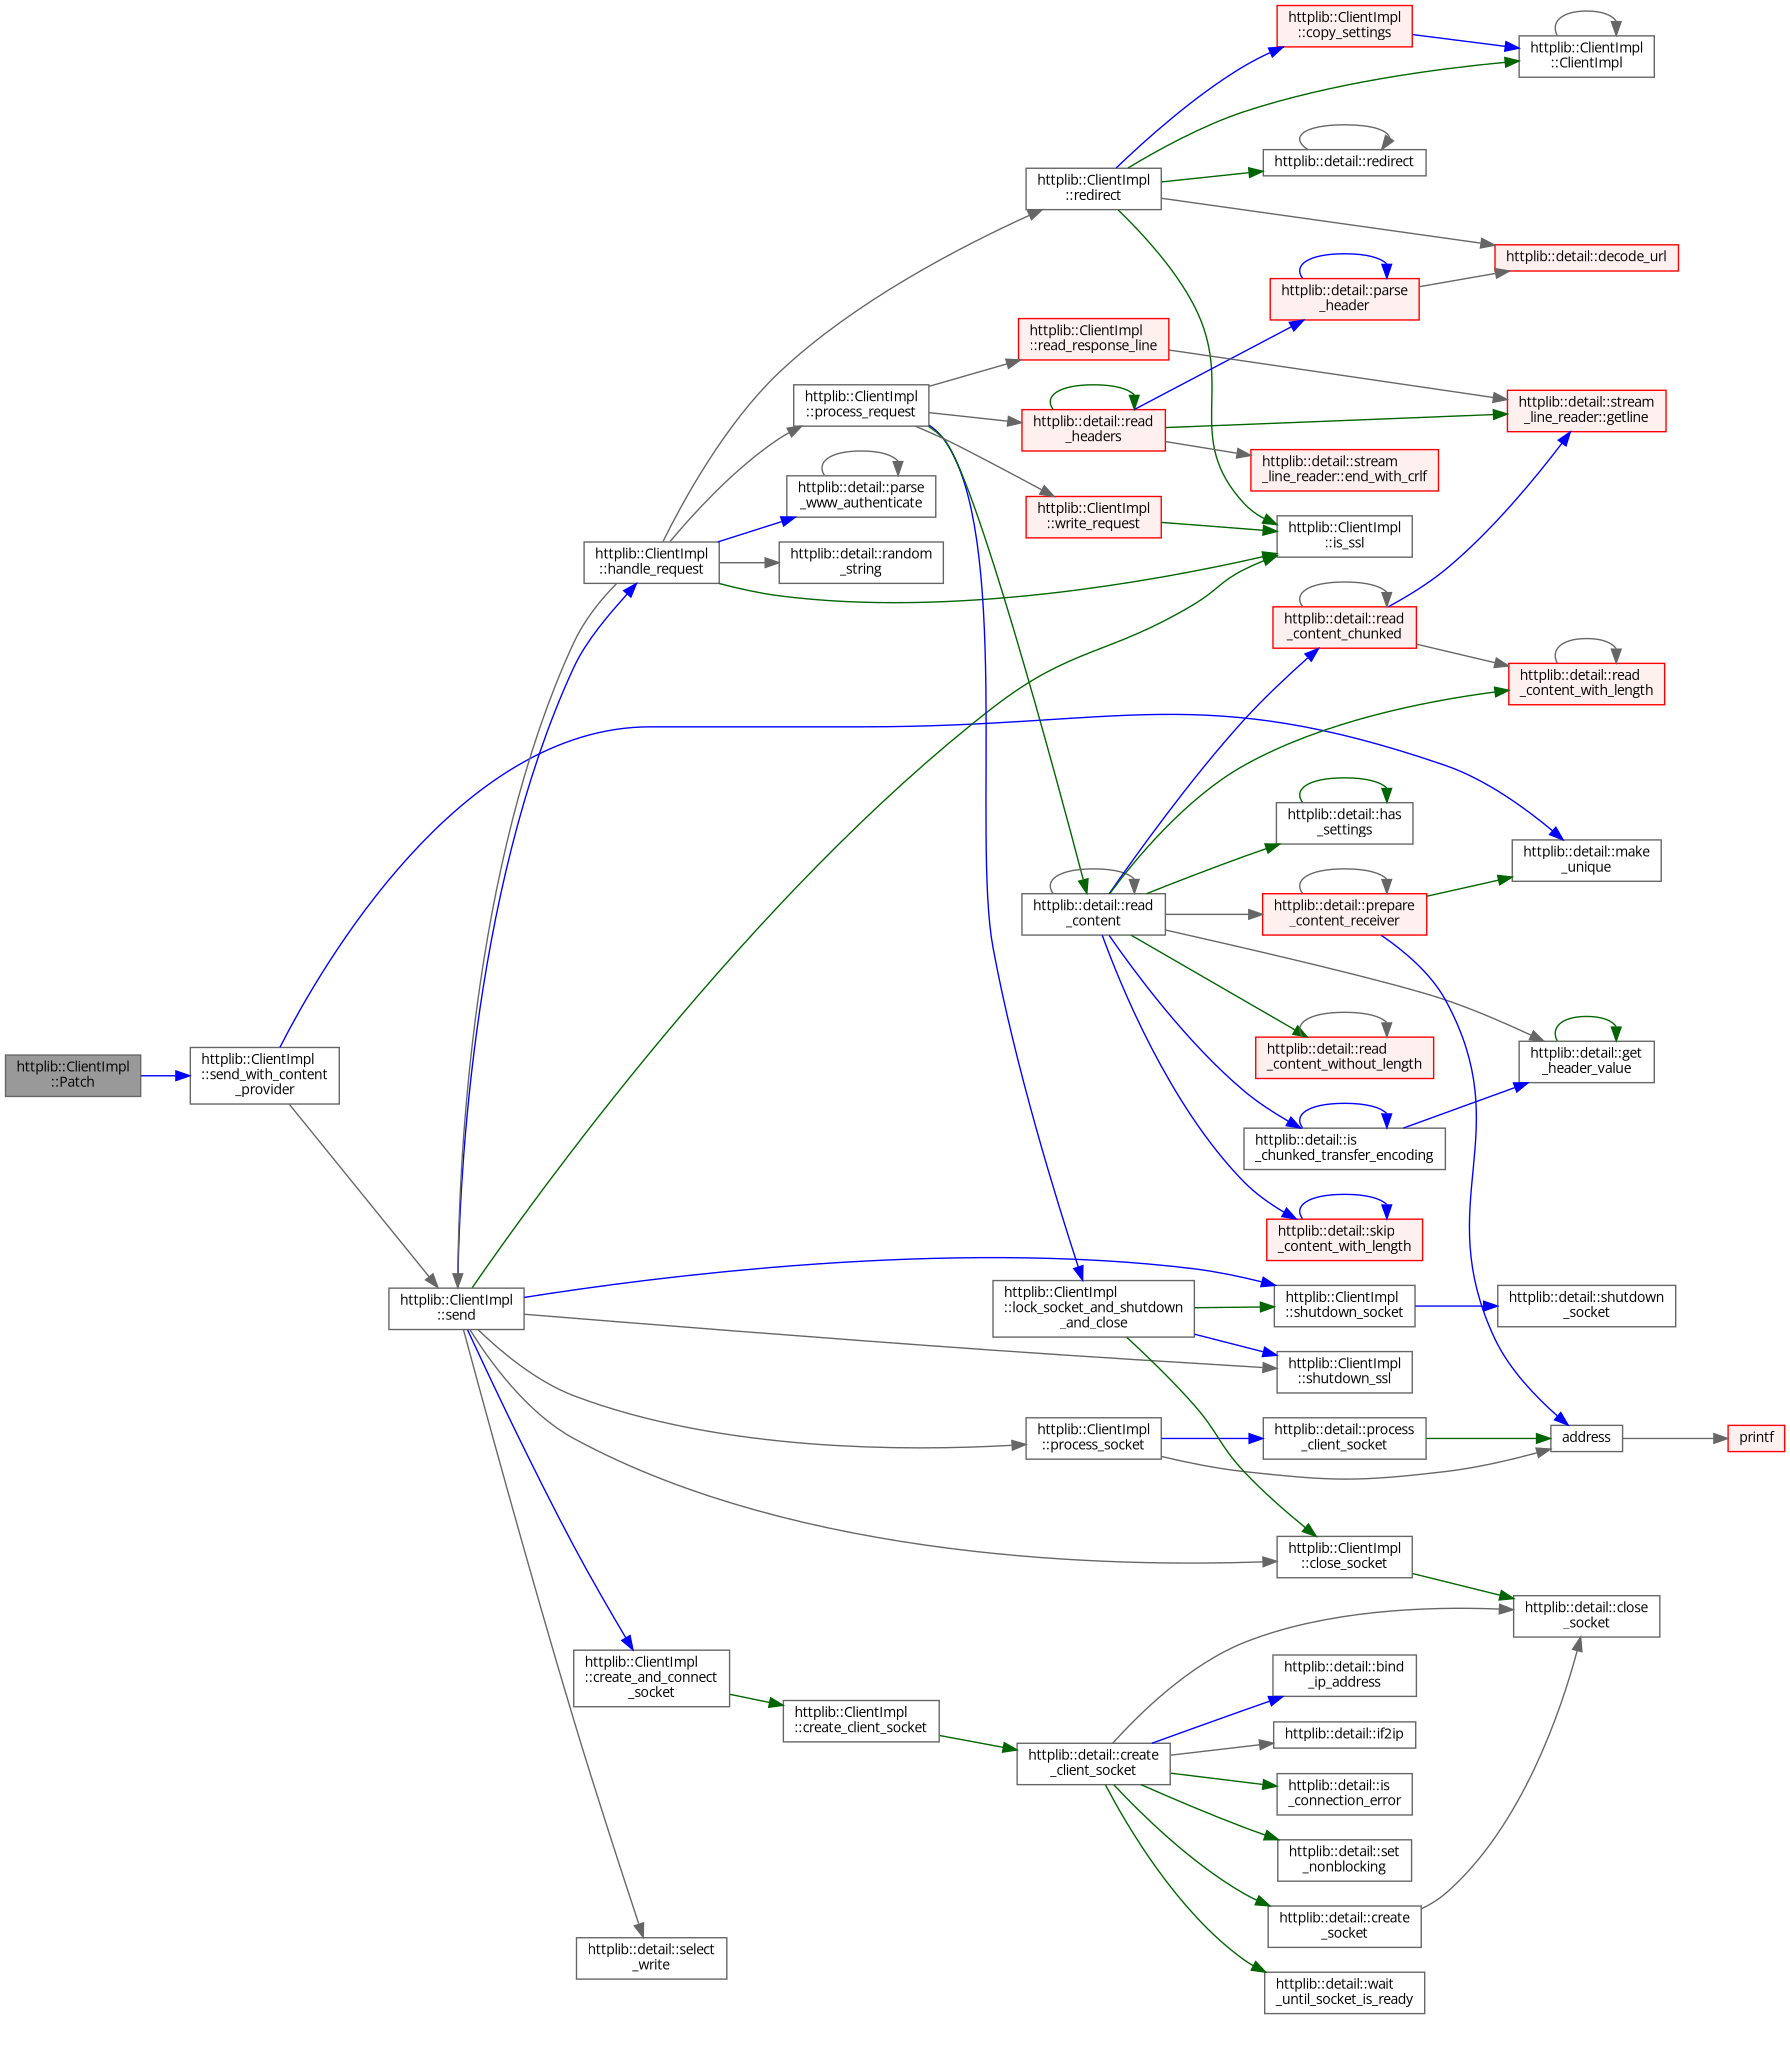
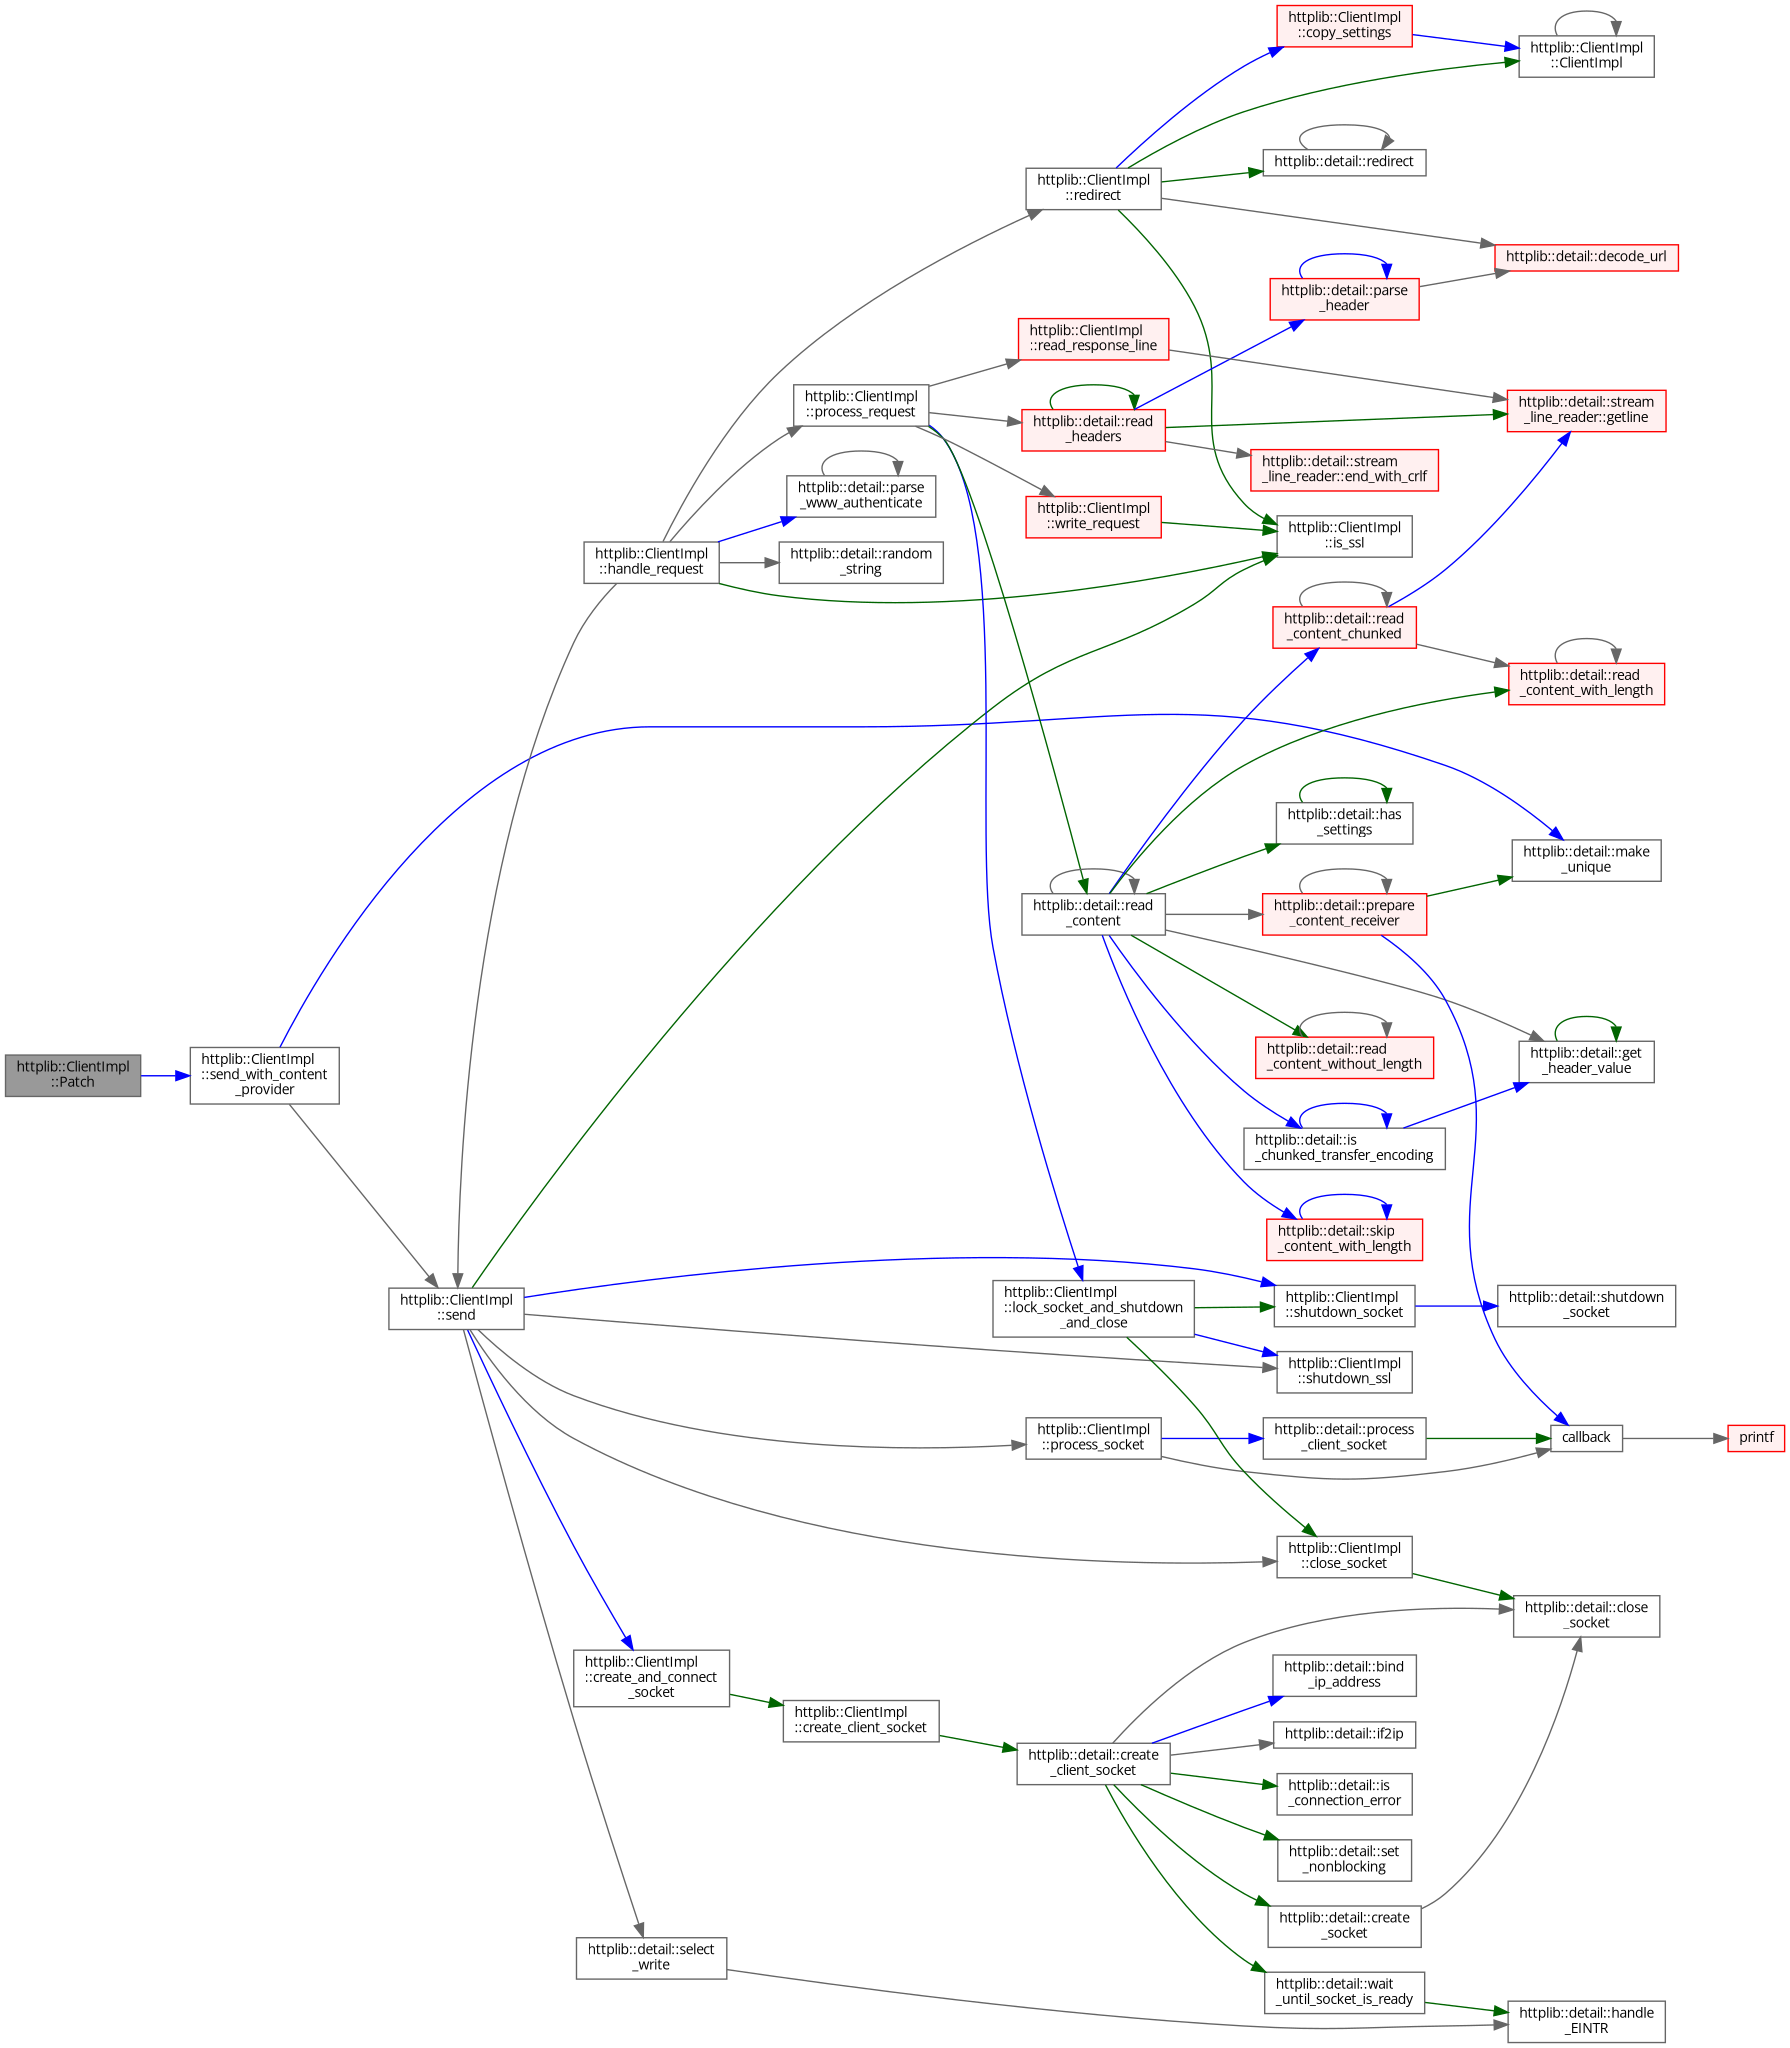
  digraph {
    fontname="Open Sans"
    rankdir=LR
    node [color=grey40 fillcolor=white fontname="Open Sans" fontsize=10 shape=box style=filled]
    edge [color=gray40 fontname="Open Sans" fontsize=10 labelfontname=Helvetica labelfontsize=10 style=solid]
    n1 [color=gray40 fillcolor=grey60 fontcolor=black height=0.2 label="httplib::ClientImpl\l::Patch" width=0.4]
    n2 [height=0.2 label="httplib::ClientImpl\l::send_with_content\l_provider" width=0.4]
    n3 [height=0.2 label="httplib::detail::make\l_unique" width=0.4]
    n4 [height=0.2 label="httplib::ClientImpl\l::send" width=0.4]
    n5 [height=0.2 label="httplib::ClientImpl\l::close_socket" width=0.4]
    n6 [height=0.2 label="httplib::ClientImpl\l::create_and_connect\l_socket" width=0.4]
    n7 [height=0.2 label="httplib::ClientImpl\l::handle_request" width=0.4]
    n8 [height=0.2 label="httplib::ClientImpl\l::is_ssl" width=0.4]
    n9 [height=0.2 label="httplib::ClientImpl\l::shutdown_socket" width=0.4]
    n10 [height=0.2 label="httplib::ClientImpl\l::shutdown_ssl" width=0.4]
    n11 [height=0.2 label="httplib::ClientImpl\l::process_socket" width=0.4]
    n12 [height=0.2 label="httplib::detail::select\l_write" width=0.4]
    n13 [height=0.2 label="httplib::detail::close\l_socket" width=0.4]
    n14 [height=0.2 label="httplib::ClientImpl\l::create_client_socket" width=0.4]
    n15 [height=0.2 label="httplib::detail::parse\l_www_authenticate" width=0.4]
    n16 [height=0.2 label="httplib::ClientImpl\l::process_request" width=0.4]
    n17 [height=0.2 label="httplib::detail::random\l_string" width=0.4]
    n18 [height=0.2 label="httplib::ClientImpl\l::redirect" width=0.4]
    n19 [height=0.2 label="httplib::detail::shutdown\l_socket" width=0.4]
-   n20 [height=0.2 label=address width=0.4]
+   n20 [height=0.2 label=callback width=0.4]
    n21 [height=0.2 label="httplib::detail::process\l_client_socket" width=0.4]
+   n22 [height=0.2 label="httplib::detail::handle\l_EINTR" width=0.4]
    n23 [height=0.2 label="httplib::detail::create\l_client_socket" width=0.4]
    n24 [height=0.2 label="httplib::detail::bind\l_ip_address" width=0.4]
    n25 [height=0.2 label="httplib::detail::create\l_socket" width=0.4]
    n26 [height=0.2 label="httplib::detail::if2ip" width=0.4]
    n27 [height=0.2 label="httplib::detail::is\l_connection_error" width=0.4]
    n28 [height=0.2 label="httplib::detail::set\l_nonblocking" width=0.4]
    n29 [height=0.2 label="httplib::detail::wait\l_until_socket_is_ready" width=0.4]
    n30 [height=0.2 label="httplib::ClientImpl\l::lock_socket_and_shutdown\l_and_close" width=0.4]
    n31 [height=0.2 label="httplib::detail::read\l_content" width=0.4]
    n32 [color=red fillcolor="#FFF0F0" height=0.2 label="httplib::detail::read\l_headers" width=0.4]
    n33 [color=red fillcolor="#FFF0F0" height=0.2 label="httplib::ClientImpl\l::read_response_line" width=0.4]
    n34 [color=red fillcolor="#FFF0F0" height=0.2 label="httplib::ClientImpl\l::write_request" width=0.4]
    n35 [color=red fillcolor="#FFF0F0" height=0.2 label="httplib::detail::decode_url" width=0.4]
    n36 [height=0.2 label="httplib::ClientImpl\l::ClientImpl" width=0.4]
    n37 [color=red fillcolor="#FFF0F0" height=0.2 label="httplib::ClientImpl\l::copy_settings" width=0.4]
    n38 [height=0.2 label="httplib::detail::redirect" width=0.4]
    n39 [height=0.2 label="httplib::detail::get\l_header_value" width=0.4]
    n40 [height=0.2 label="httplib::detail::has\l_settings" width=0.4]
    n41 [height=0.2 label="httplib::detail::is\l_chunked_transfer_encoding" width=0.4]
    n42 [color=red fillcolor="#FFF0F0" height=0.2 label="httplib::detail::prepare\l_content_receiver" width=0.4]
    n43 [color=red fillcolor="#FFF0F0" height=0.2 label="httplib::detail::read\l_content_chunked" width=0.4]
    n44 [color=red fillcolor="#FFF0F0" height=0.2 label="httplib::detail::read\l_content_with_length" width=0.4]
    n45 [color=red fillcolor="#FFF0F0" height=0.2 label="httplib::detail::read\l_content_without_length" width=0.4]
    n46 [color=red fillcolor="#FFF0F0" height=0.2 label="httplib::detail::skip\l_content_with_length" width=0.4]
    n47 [color=red fillcolor="#FFF0F0" height=0.2 label="httplib::detail::stream\l_line_reader::getline" width=0.4]
    n48 [color=red fillcolor="#FFF0F0" height=0.2 label="httplib::detail::stream\l_line_reader::end_with_crlf" width=0.4]
    n49 [color=red fillcolor="#FFF0F0" height=0.2 label="httplib::detail::parse\l_header" width=0.4]
    n50 [color=red fillcolor="#FFF0F0" height=0.2 label=printf width=0.4]
    n1 -> n2 [color=blue]
    n2 -> n3 [color=blue]
    n2 -> n4
    n4 -> n5
    n4 -> n6 [color=blue]
-   n4 -> n7 [color=blue]
    n4 -> n8 [color=darkgreen]
    n4 -> n9 [color=blue]
    n4 -> n10
    n4 -> n11
    n4 -> n12
    n5 -> n13 [color=darkgreen]
    n6 -> n14 [color=darkgreen]
    n7 -> n4
    n7 -> n8 [color=darkgreen]
    n7 -> n15 [color=blue]
    n7 -> n16
    n7 -> n17
    n7 -> n18
    n9 -> n19 [color=blue]
    n11 -> n20
    n11 -> n21 [color=blue]
+   n12 -> n22
    n14 -> n23 [color=darkgreen]
    n15 -> n15
    n16 -> n30 [color=blue]
    n16 -> n31 [color=darkgreen]
    n16 -> n32
    n16 -> n33
    n16 -> n34
    n18 -> n8 [color=darkgreen]
    n18 -> n35
    n18 -> n36 [color=darkgreen]
    n18 -> n37 [color=blue]
    n18 -> n38 [color=darkgreen]
    n20 -> n50
    n21 -> n20 [color=darkgreen]
    n23 -> n13
    n23 -> n24 [color=blue]
    n23 -> n25 [color=darkgreen]
    n23 -> n26
    n23 -> n27 [color=darkgreen]
    n23 -> n28 [color=darkgreen]
    n23 -> n29 [color=darkgreen]
    n25 -> n13
+   n29 -> n22 [color=darkgreen]
    n30 -> n5 [color=darkgreen]
    n30 -> n9 [color=darkgreen]
    n30 -> n10 [color=blue]
    n31 -> n31
    n31 -> n39
    n31 -> n40 [color=darkgreen]
    n31 -> n41 [color=blue]
    n31 -> n42
    n31 -> n43 [color=blue]
    n31 -> n44 [color=darkgreen]
    n31 -> n45 [color=darkgreen]
    n31 -> n46 [color=blue]
    n32 -> n32 [color=darkgreen]
    n32 -> n47 [color=darkgreen]
    n32 -> n48
    n32 -> n49 [color=blue]
    n33 -> n47
    n34 -> n8 [color=darkgreen]
    n36 -> n36
    n37 -> n36 [color=blue]
    n38 -> n38
    n39 -> n39 [color=darkgreen]
    n40 -> n40 [color=darkgreen]
    n41 -> n39 [color=blue]
    n41 -> n41 [color=blue]
    n42 -> n3 [color=darkgreen]
    n42 -> n20 [color=blue]
    n42 -> n42
    n43 -> n43
    n43 -> n44
    n43 -> n47 [color=blue]
    n44 -> n44
    n45 -> n45
    n46 -> n46 [color=blue]
    n49 -> n35
    n49 -> n49 [color=blue]
  }
